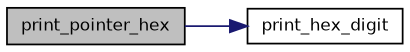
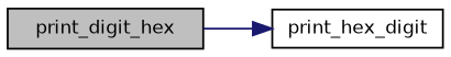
  digraph {
    rankdir=LR
    node [color=black fontname=Helvetica fontsize=10 shape=record style=filled]
-   n1 [fillcolor=grey75 fontcolor=black height=0.2 label=print_pointer_hex width=0.4]
+   n1 [fillcolor=grey75 fontcolor=black height=0.2 label=print_digit_hex width=0.4]
    n2 [fillcolor=white height=0.2 label=print_hex_digit width=0.4]
    n1 -> n2 [color=midnightblue fontname=Helvetica fontsize=10 labelfontname=Helvetica labelfontsize=10 style=solid]
  }
